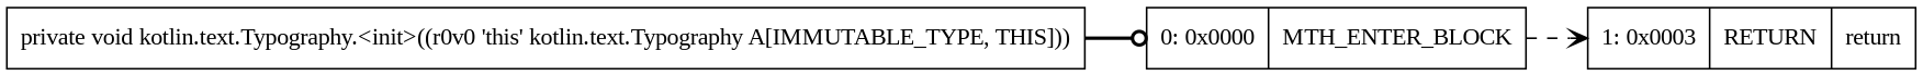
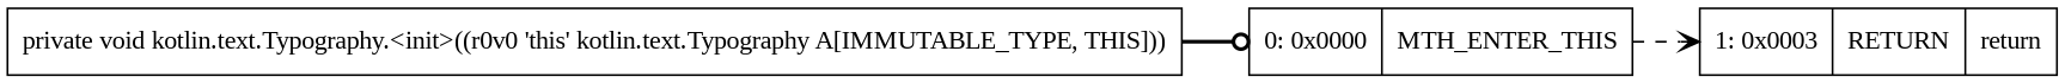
  digraph {
    rankdir=LR
    fontname="Liberation Serif"
    node [shape=record fontname="Liberation Serif"]
    edge [fontname="Liberation Serif"]
-   n1 [label="{0\:\ 0x0000|MTH_ENTER_BLOCK\l}"]
+   n1 [label="{0\:\ 0x0000|MTH_ENTER_THIS\l}"]
    n2 [label="{1\:\ 0x0003|RETURN\l|return\l}"]
    n3 [label="{private void kotlin.text.Typography.\<init\>((r0v0 'this' kotlin.text.Typography A[IMMUTABLE_TYPE, THIS])) }"]
    n1 -> n2 [style=dashed arrowhead=vee]
    n3 -> n1 [style=bold arrowhead=odot]
  }
